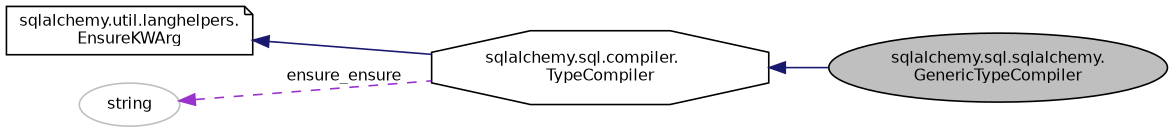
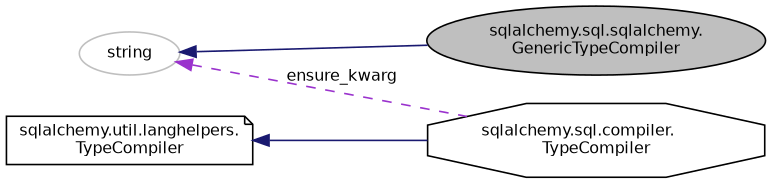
  digraph {
    rankdir=LR
    node [color=black fillcolor=white fontname=Helvetica fontsize=10 shape=ellipse style=filled]
    edge [color=midnightblue dir=back fontname=Helvetica fontsize=10 labelfontname=Helvetica labelfontsize=10 style=solid]
    n1 [fillcolor=grey75 fontcolor=black height=0.2 label="sqlalchemy.sql.sqlalchemy.\lGenericTypeCompiler" width=0.4]
    n2 [height=0.2 label="sqlalchemy.sql.compiler.\lTypeCompiler" shape=octagon width=0.4]
-   n3 [height=0.2 label="sqlalchemy.util.langhelpers.\lEnsureKWArg" shape=note width=0.4]
+   n3 [height=0.2 label="sqlalchemy.util.langhelpers.\lTypeCompiler" shape=note width=0.4]
    n4 [color=grey75 height=0.2 label=string width=0.4]
-   n2 -> n1
+   n4 -> n1
    n3 -> n2
-   n4 -> n2 [color=darkorchid3 label=" ensure_ensure" style=dashed]
+   n4 -> n2 [color=darkorchid3 label=" ensure_kwarg" style=dashed]
  }
